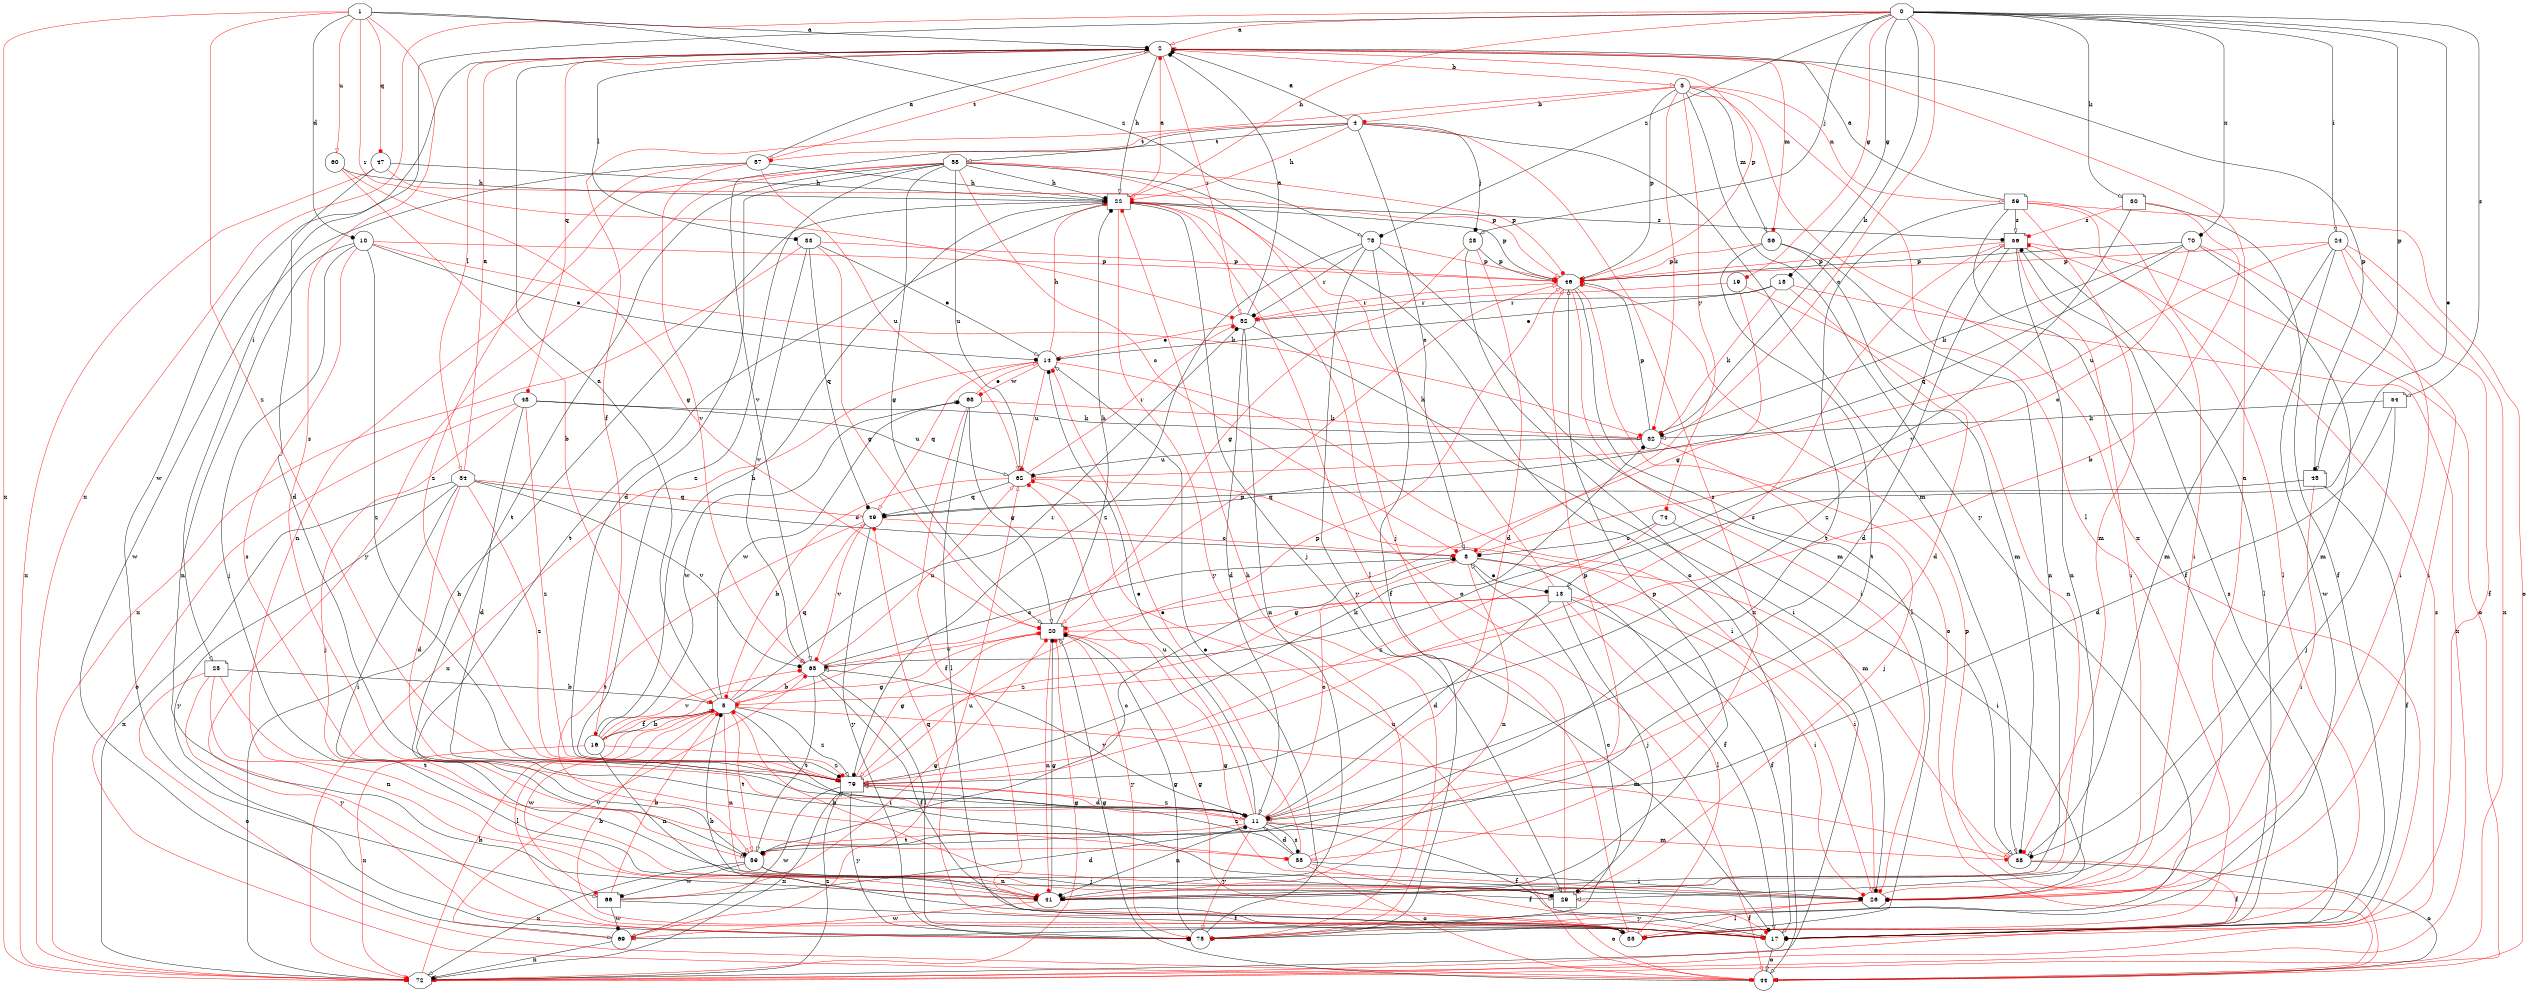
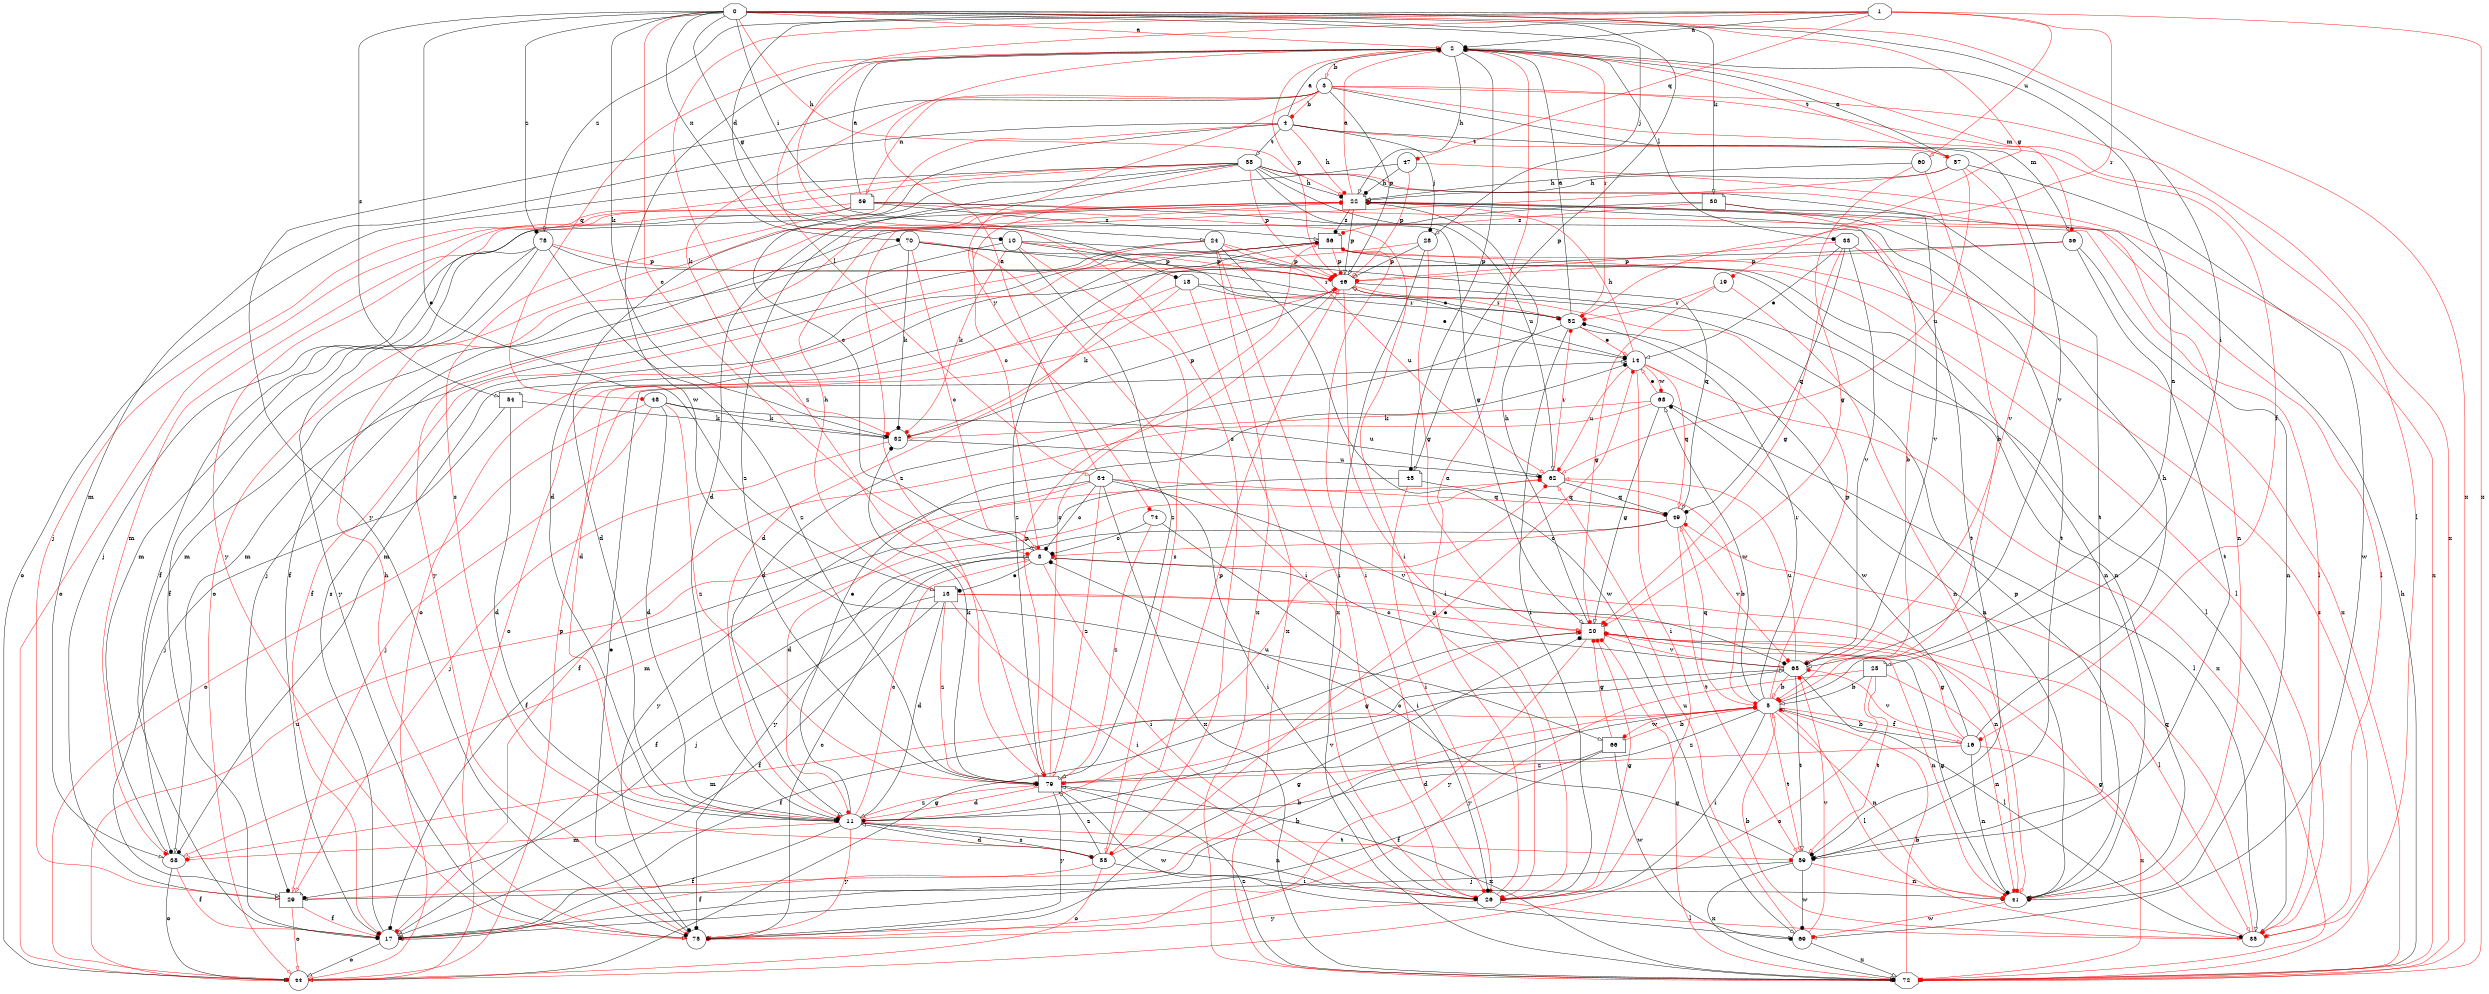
  strict digraph {
    node [shape=circle]
    edge [arrowhead=dot color=red]
    0 [shape=octagon]
    2 [shape=ellipse]
    8 [shape=ellipse]
    13 [shape=note]
    18 [shape=octagon]
    19
    22 [shape=note]
    24
    25 [shape=note]
    28
    30 [shape=note]
    32
    45 [shape=note]
    54 [shape=note]
    70
    72 [shape=octagon]
    78
    52 [shape=ellipse]
    3
    33 [shape=octagon]
    34 [shape=octagon]
    36
    46 [shape=octagon]
    48 [shape=ellipse]
    57 [shape=ellipse]
    66 [shape=note]
    26 [shape=octagon]
    41 [shape=ellipse]
    17
    79 [shape=note]
    35 [shape=ellipse]
    29 [shape=note]
    11 [shape=ellipse]
    20 [shape=note]
    14
    75
    59
    44
    56 [shape=note]
    38 [shape=ellipse]
    62 [shape=octagon]
    69
    5 [shape=octagon]
    65 [shape=octagon]
    49
    1 [shape=octagon]
    10
    47
    55 [shape=ellipse]
    60
    4
    16
    39 [shape=note]
    74 [shape=ellipse]
    58 [shape=octagon]
    68 [shape=ellipse]
    0 -> 2 [arrowhead=onormal label=a]
    0 -> 8 [label=c]
    0 -> 13 [arrowhead=onormal color=black label=e]
    0 -> 18 [color=black label=g]
    0 -> 19 [label=g]
    0 -> 22 [arrowhead=onormal label=h]
    0 -> 24 [arrowhead=onormal color=black label=i]
    0 -> 25 [arrowhead=onormal color=black label=i]
    0 -> 28 [arrowhead=onormal color=black label=j]
    0 -> 30 [arrowhead=onormal color=black label=k]
    0 -> 32 [color=black label=k]
    0 -> 45 [arrowhead=onormal color=black label=p]
    0 -> 54 [arrowhead=onormal color=black label=s]
    0 -> 70 [color=black label=x]
    0 -> 72 [label=x]
    0 -> 78 [color=black label=z]
    2 -> 22 [arrowhead=onormal color=black label=h]
    2 -> 45 [color=black label=p]
    2 -> 52 [arrowhead=onormal label=r]
    2 -> 3 [arrowhead=onormal label=b]
    2 -> 33 [color=black label=l]
    2 -> 34 [arrowhead=onormal label=l]
    2 -> 36 [label=m]
    2 -> 46 [label=p]
    2 -> 48 [label=q]
    2 -> 57 [arrowhead=onormal label=t]
    2 -> 66 [arrowhead=onormal color=black label=w]
    8 -> 13 [color=black label=e]
    8 -> 26 [arrowhead=onormal label=i]
    8 -> 41 [label=n]
    8 -> 17 [arrowhead=onormal color=black label=f]
    13 -> 22 [label=h]
    13 -> 26 [label=i]
    13 -> 17 [arrowhead=onormal color=black label=f]
    13 -> 79 [arrowhead=onormal label=z]
    13 -> 35 [arrowhead=onormal label=l]
    13 -> 29 [color=black label=j]
    13 -> 11 [arrowhead=onormal color=black label=d]
    13 -> 20 [arrowhead=onormal label=g]
    18 -> 32 [label=k]
    18 -> 72 [arrowhead=onormal label=x]
    18 -> 52 [arrowhead=onormal color=black label=r]
    18 -> 11 [label=d]
    18 -> 14 [color=black label=e]
    19 -> 52 [label=r]
    19 -> 41 [arrowhead=onormal label=n]
    19 -> 20 [label=g]
    22 -> 2 [label=a]
    22 -> 46 [arrowhead=onormal color=black label=p]
    22 -> 35 [arrowhead=onormal label=l]
    22 -> 29 [arrowhead=onormal color=black label=j]
    22 -> 75 [label=y]
    22 -> 59 [color=black label=t]
    22 -> 44 [arrowhead=onormal label=o]
    22 -> 56 [color=black label=s]
    24 -> 72 [label=x]
    24 -> 46 [label=p]
    24 -> 26 [arrowhead=onormal label=i]
    24 -> 17 [label=f]
    24 -> 38 [arrowhead=onormal color=black label=m]
    24 -> 62 [arrowhead=onormal label=u]
    24 -> 69 [arrowhead=onormal color=black label=w]
    25 -> 41 [label=n]
    25 -> 75 [label=y]
    25 -> 59 [arrowhead=onormal label=t]
    25 -> 44 [arrowhead=onormal label=o]
    25 -> 5 [arrowhead=onormal color=black label=b]
    28 -> 72 [arrowhead=onormal color=black label=x]
    28 -> 46 [arrowhead=onormal color=black label=p]
    28 -> 11 [label=d]
    28 -> 20 [arrowhead=onormal label=g]
    30 -> 17 [color=black label=f]
    30 -> 56 [label=s]
    30 -> 5 [label=b]
    30 -> 65 [color=black label=v]
    32 -> 46 [arrowhead=onormal color=black label=p]
    32 -> 29 [arrowhead=onormal label=j]
    32 -> 62 [color=black label=u]
    45 -> 26 [label=i]
    45 -> 17 [color=black label=f]
    45 -> 49 [color=black label=q]
    54 -> 32 [arrowhead=onormal color=black label=k]
    54 -> 29 [arrowhead=onormal color=black label=j]
    54 -> 11 [arrowhead=onormal color=black label=d]
    70 -> 8 [arrowhead=onormal label=c]
    70 -> 32 [color=black label=k]
    70 -> 46 [color=black label=p]
    70 -> 26 [label=i]
    70 -> 38 [color=black label=m]
    70 -> 49 [arrowhead=onormal color=black label=q]
    72 -> 22 [color=black label=h]
    72 -> 79 [arrowhead=onormal color=black label=z]
    72 -> 20 [label=g]
    72 -> 56 [label=s]
    72 -> 5 [label=b]
    78 -> 52 [color=black label=r]
    78 -> 46 [label=p]
    78 -> 17 [color=black label=f]
    78 -> 79 [color=black label=z]
    78 -> 75 [arrowhead=onormal color=black label=y]
    78 -> 38 [arrowhead=onormal color=black label=m]
    52 -> 2 [color=black label=a]
    52 -> 26 [color=black label=i]
    52 -> 41 [arrowhead=onormal color=black label=n]
    52 -> 11 [arrowhead=onormal color=black label=d]
    52 -> 14 [arrowhead=onormal label=e]
    3 -> 32 [label=k]
    3 -> 72 [label=x]
    3 -> 36 [arrowhead=onormal color=black label=m]
    3 -> 46 [arrowhead=onormal color=black label=p]
    3 -> 35 [label=l]
    3 -> 75 [color=black label=y]
    3 -> 4 [label=b]
    3 -> 16 [label=f]
    3 -> 39 [arrowhead=onormal label=n]
    3 -> 74 [label=y]
    33 -> 72 [arrowhead=onormal label=x]
    33 -> 46 [label=p]
    33 -> 20 [label=g]
    33 -> 14 [arrowhead=onormal color=black label=e]
    33 -> 65 [arrowhead=onormal color=black label=v]
    33 -> 49 [color=black label=q]
    34 -> 2 [label=a]
    34 -> 8 [color=black label=c]
    34 -> 72 [color=black label=x]
    34 -> 26 [color=black label=i]
    34 -> 79 [arrowhead=onormal label=z]
    34 -> 11 [label=d]
    34 -> 75 [color=black label=y]
    34 -> 65 [color=black label=v]
    34 -> 49 [arrowhead=onormal label=q]
    36 -> 46 [label=p]
    36 -> 41 [color=black label=n]
    36 -> 59 [color=black label=t]
    36 -> 38 [color=black label=m]
    46 -> 52 [arrowhead=onormal label=r]
    46 -> 26 [label=i]
    46 -> 35 [arrowhead=onormal color=black label=l]
    46 -> 44 [arrowhead=onormal label=o]
    48 -> 32 [arrowhead=onormal color=black label=k]
    48 -> 79 [arrowhead=onormal label=z]
    48 -> 29 [arrowhead=onormal label=j]
    48 -> 11 [arrowhead=onormal color=black label=d]
    48 -> 44 [label=o]
    48 -> 62 [arrowhead=onormal color=black label=u]
    57 -> 2 [arrowhead=onormal color=black label=a]
    57 -> 22 [arrowhead=onormal color=black label=h]
    57 -> 79 [arrowhead=onormal label=z]
    57 -> 62 [arrowhead=onormal label=u]
    57 -> 69 [arrowhead=onormal color=black label=w]
    57 -> 65 [arrowhead=onormal label=v]
    66 -> 17 [color=black label=f]
    66 -> 11 [color=black label=d]
    66 -> 20 [label=g]
    66 -> 69 [color=black label=w]
    66 -> 5 [label=b]
    26 -> 2 [label=a]
    26 -> 35 [arrowhead=onormal label=l]
    26 -> 20 [label=g]
    26 -> 75 [label=y]
    41 -> 46 [arrowhead=onormal color=black label=p]
    41 -> 20 [color=black label=g]
    41 -> 69 [label=w]
    17 -> 44 [arrowhead=onormal color=black label=o]
    17 -> 56 [color=black label=s]
    17 -> 5 [color=black label=b]
    79 -> 32 [color=black label=k]
    79 -> 72 [color=black label=x]
    79 -> 46 [arrowhead=onormal label=p]
    79 -> 11 [arrowhead=onormal label=d]
    79 -> 20 [label=g]
    79 -> 75 [color=black label=y]
    79 -> 56 [arrowhead=onormal label=s]
    79 -> 69 [arrowhead=onormal color=black label=w]
    35 -> 20 [label=g]
    35 -> 5 [arrowhead=onormal label=b]
    35 -> 49 [label=q]
    29 -> 17 [label=f]
    29 -> 44 [arrowhead=onormal label=o]
    29 -> 5 [label=b]
    11 -> 8 [arrowhead=onormal label=c]
    11 -> 41 [color=black label=n]
    11 -> 17 [arrowhead=onormal color=black label=f]
    11 -> 79 [arrowhead=onormal label=z]
    11 -> 14 [color=black label=e]
    11 -> 75 [arrowhead=onormal label=y]
    11 -> 59 [label=t]
    11 -> 38 [label=m]
    11 -> 62 [label=u]
    11 -> 65 [arrowhead=onormal color=black label=v]
    11 -> 55 [color=black label=s]
    20 -> 22 [color=black label=h]
    20 -> 41 [label=n]
    20 -> 75 [arrowhead=onormal label=y]
    20 -> 65 [arrowhead=onormal label=v]
    14 -> 22 [label=h]
    14 -> 72 [label=x]
    14 -> 26 [arrowhead=onormal label=i]
    14 -> 62 [label=u]
    14 -> 49 [arrowhead=onormal label=q]
    14 -> 68 [label=w]
    75 -> 8 [arrowhead=onormal color=black label=c]
    75 -> 22 [label=h]
    75 -> 20 [color=black label=g]
    75 -> 14 [arrowhead=onormal color=black label=e]
    59 -> 8 [color=black label=c]
    59 -> 72 [arrowhead=onormal color=black label=x]
    59 -> 41 [label=n]
    59 -> 29 [arrowhead=onormal color=black label=j]
-   59 -> 66 [color=black label=w]
+   59 -> 69 [color=black label=w]
    44 -> 46 [label=p]
    44 -> 20 [arrowhead=onormal color=black label=g]
    44 -> 62 [label=u]
    56 -> 46 [label=p]
    56 -> 26 [label=i]
    56 -> 41 [arrowhead=onormal color=black label=n]
    56 -> 79 [arrowhead=onormal color=black label=z]
-   56 -> 35 [color=black label=l]
+   56 -> 35 [label=l]
    56 -> 11 [color=black label=d]
    56 -> 44 [arrowhead=onormal label=o]
    38 -> 17 [label=f]
    38 -> 44 [arrowhead=onormal color=black label=o]
    62 -> 52 [label=r]
    62 -> 38 [arrowhead=onormal label=m]
    62 -> 5 [label=b]
    62 -> 49 [color=black label=q]
    69 -> 72 [arrowhead=onormal color=black label=x]
    69 -> 62 [arrowhead=onormal label=u]
    69 -> 65 [label=v]
    5 -> 2 [color=black label=a]
    5 -> 52 [color=black label=r]
    5 -> 46 [arrowhead=onormal label=p]
    5 -> 66 [label=w]
    5 -> 26 [arrowhead=onormal color=black label=i]
    5 -> 41 [label=n]
    5 -> 79 [arrowhead=onormal color=black label=z]
    5 -> 35 [arrowhead=onormal label=l]
    5 -> 59 [arrowhead=onormal label=t]
    5 -> 38 [arrowhead=onormal label=m]
    5 -> 49 [arrowhead=onormal label=q]
    5 -> 16 [arrowhead=onormal label=f]
    5 -> 68 [arrowhead=onormal color=black label=w]
    65 -> 8 [arrowhead=onormal color=black label=c]
    65 -> 17 [arrowhead=onormal color=black label=f]
    65 -> 35 [color=black label=l]
    65 -> 59 [arrowhead=onormal color=black label=t]
    65 -> 62 [arrowhead=onormal label=u]
    65 -> 5 [arrowhead=onormal label=b]
    49 -> 8 [label=c]
    49 -> 75 [color=black label=y]
    49 -> 59 [arrowhead=onormal label=t]
    49 -> 65 [label=v]
    1 -> 2 [color=black label=a]
    1 -> 72 [label=x]
    1 -> 78 [arrowhead=onormal color=black label=z]
    1 -> 52 [label=r]
    1 -> 79 [label=z]
    1 -> 10 [color=black label=d]
    1 -> 47 [label=q]
    1 -> 55 [label=s]
    1 -> 60 [arrowhead=onormal label=u]
    10 -> 32 [label=k]
    10 -> 46 [label=p]
    10 -> 41 [color=black label=n]
    10 -> 79 [arrowhead=onormal color=black label=z]
    10 -> 29 [color=black label=j]
    10 -> 14 [color=black label=e]
    10 -> 55 [arrowhead=onormal label=s]
    47 -> 22 [color=black label=h]
    47 -> 72 [arrowhead=onormal label=x]
    47 -> 46 [arrowhead=onormal label=p]
    47 -> 11 [color=black label=d]
    55 -> 46 [arrowhead=onormal label=p]
    55 -> 26 [color=black label=i]
    55 -> 17 [arrowhead=onormal label=f]
    55 -> 79 [arrowhead=onormal color=black label=z]
    55 -> 11 [arrowhead=onormal color=black label=d]
    55 -> 14 [label=e]
    55 -> 44 [arrowhead=onormal label=o]
    60 -> 22 [arrowhead=onormal color=black label=h]
    60 -> 20 [label=g]
    60 -> 5 [label=b]
    4 -> 2 [color=black label=a]
    4 -> 8 [arrowhead=onormal color=black label=c]
    4 -> 22 [label=h]
    4 -> 28 [color=black label=j]
    4 -> 57 [label=t]
    4 -> 38 [arrowhead=onormal color=black label=m]
    4 -> 65 [arrowhead=onormal color=black label=v]
    4 -> 55 [arrowhead=onormal label=s]
    4 -> 58 [arrowhead=onormal color=black label=t]
    16 -> 22 [arrowhead=onormal color=black label=h]
    16 -> 72 [arrowhead=onormal label=x]
    16 -> 41 [color=black label=n]
    16 -> 79 [label=z]
    16 -> 20 [arrowhead=onormal label=g]
    16 -> 5 [arrowhead=onormal color=black label=b]
    16 -> 65 [label=v]
    16 -> 68 [color=black label=w]
    39 -> 2 [arrowhead=onormal color=black label=a]
    39 -> 26 [label=i]
    39 -> 17 [color=black label=f]
    39 -> 35 [label=l]
    39 -> 59 [color=black label=t]
    39 -> 44 [label=o]
    39 -> 56 [arrowhead=onormal color=black label=s]
    39 -> 38 [label=m]
    74 -> 8 [color=black label=c]
    74 -> 26 [color=black label=i]
    74 -> 79 [arrowhead=onormal label=z]
    58 -> 8 [label=c]
    58 -> 22 [color=black label=h]
    58 -> 46 [label=p]
    58 -> 41 [arrowhead=onormal label=n]
    58 -> 79 [color=black label=z]
    58 -> 29 [arrowhead=onormal label=j]
    58 -> 11 [arrowhead=onormal color=black label=d]
    58 -> 20 [arrowhead=onormal color=black label=g]
    58 -> 75 [arrowhead=onormal label=y]
    58 -> 59 [arrowhead=onormal color=black label=t]
    58 -> 44 [arrowhead=onormal color=black label=o]
    58 -> 62 [arrowhead=onormal color=black label=u]
    68 -> 32 [arrowhead=onormal label=k]
    68 -> 17 [label=f]
    68 -> 35 [arrowhead=onormal color=black label=l]
    68 -> 20 [arrowhead=onormal color=black label=g]
    68 -> 14 [arrowhead=onormal label=e]
  }
